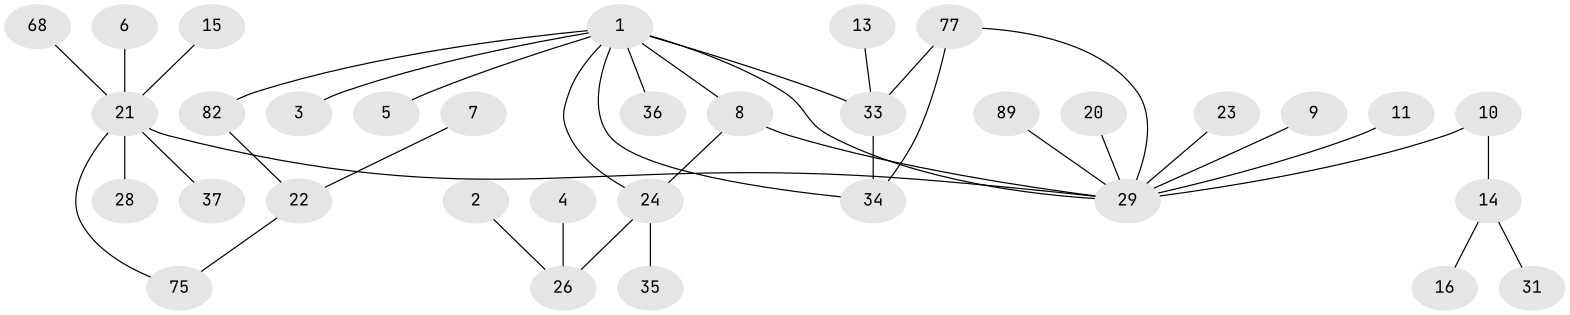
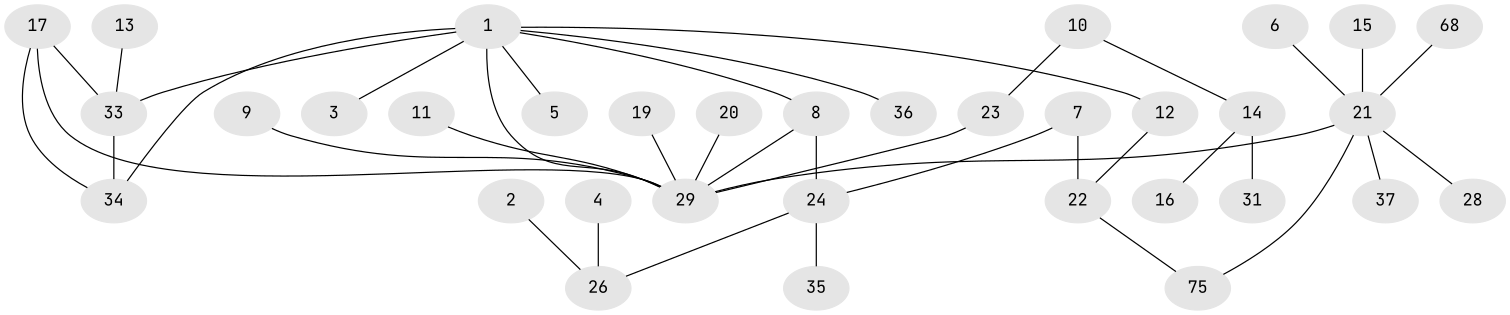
  graph {
    fontname="JetBrains Mono"
    node [color=gray90 fontname="JetBrains Mono" style=filled]
    edge [fontname="JetBrains Mono" weight=1.0]
    1
    3
    5
    8
-   12 [label=82]
+   12
    24
    29
    33
    34
    36
    22
    26
    35
    2
    4
    6
    21
    n18 [label=75]
    n19 [label=37]
    28
    7
    9
    10
    14
    16
    31
    11
    13
    15
-   17 [label=77]
+   17
    n31 [label=68]
-   19 [label=89]
+   19
    20
    23
    1 -- 3
    1 -- 5
    1 -- 8
    1 -- 12
-   1 -- 24
+   7 -- 24
    1 -- 29
    1 -- 33 [weight=2.0]
    1 -- 34
    1 -- 36
    8 -- 24
    8 -- 29
    12 -- 22
    24 -- 26
    24 -- 35
    33 -- 34
    22 -- n18
    2 -- 26
    4 -- 26
    6 -- 21
    21 -- 29
    21 -- n18
    21 -- n19
    21 -- 28
    7 -- 22
    9 -- 29
-   10 -- 29
+   10 -- 23
    10 -- 14
    14 -- 16
    14 -- 31
    11 -- 29
    13 -- 33
    15 -- 21
    17 -- 29
    17 -- 33
    17 -- 34
    n31 -- 21
    19 -- 29
    20 -- 29
    23 -- 29
  }
